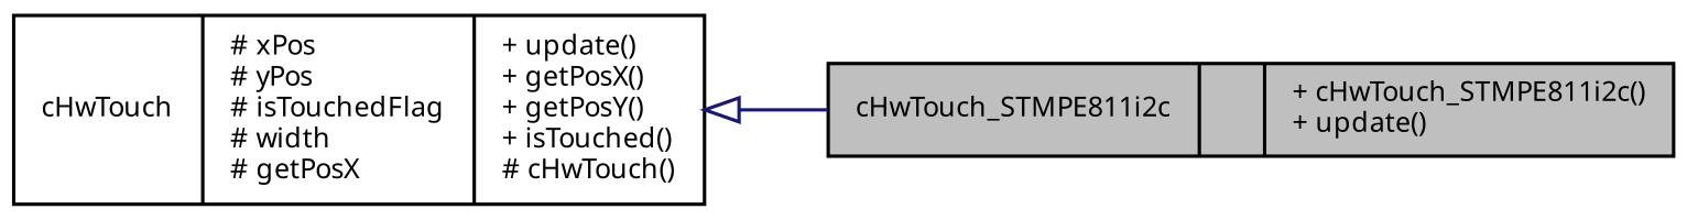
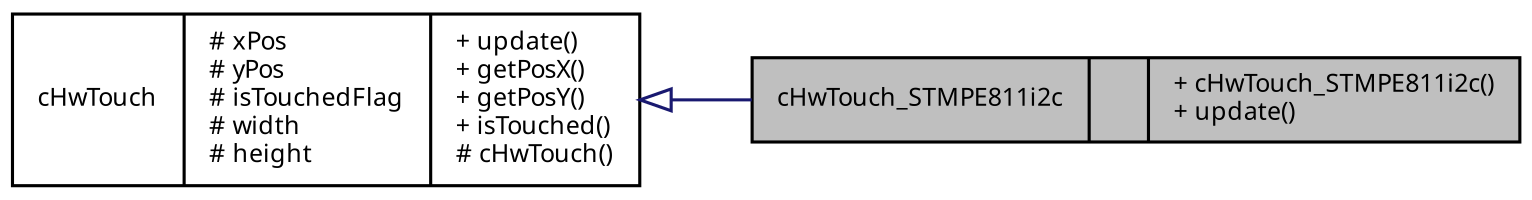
  digraph {
    rankdir=LR
    node [color=black fontname=Sans fontsize=8 shape=record style=filled]
    n1 [fillcolor=grey75 fontcolor=black height=0.2 label="{cHwTouch_STMPE811i2c\n||+ cHwTouch_STMPE811i2c()\l+ update()\l}" width=0.4]
-   n2 [fillcolor=white height=0.2 label="{cHwTouch\n|# xPos\l# yPos\l# isTouchedFlag\l# width\l# getPosX\l|+ update()\l+ getPosX()\l+ getPosY()\l+ isTouched()\l# cHwTouch()\l}" width=0.4]
+   n2 [fillcolor=white height=0.2 label="{cHwTouch\n|# xPos\l# yPos\l# isTouchedFlag\l# width\l# height\l|+ update()\l+ getPosX()\l+ getPosY()\l+ isTouched()\l# cHwTouch()\l}" width=0.4]
    n2 -> n1 [arrowtail=onormal color=midnightblue dir=back fontname=Sans fontsize=8 labelfontname=Sans labelfontsize=8 style=solid]
  }
